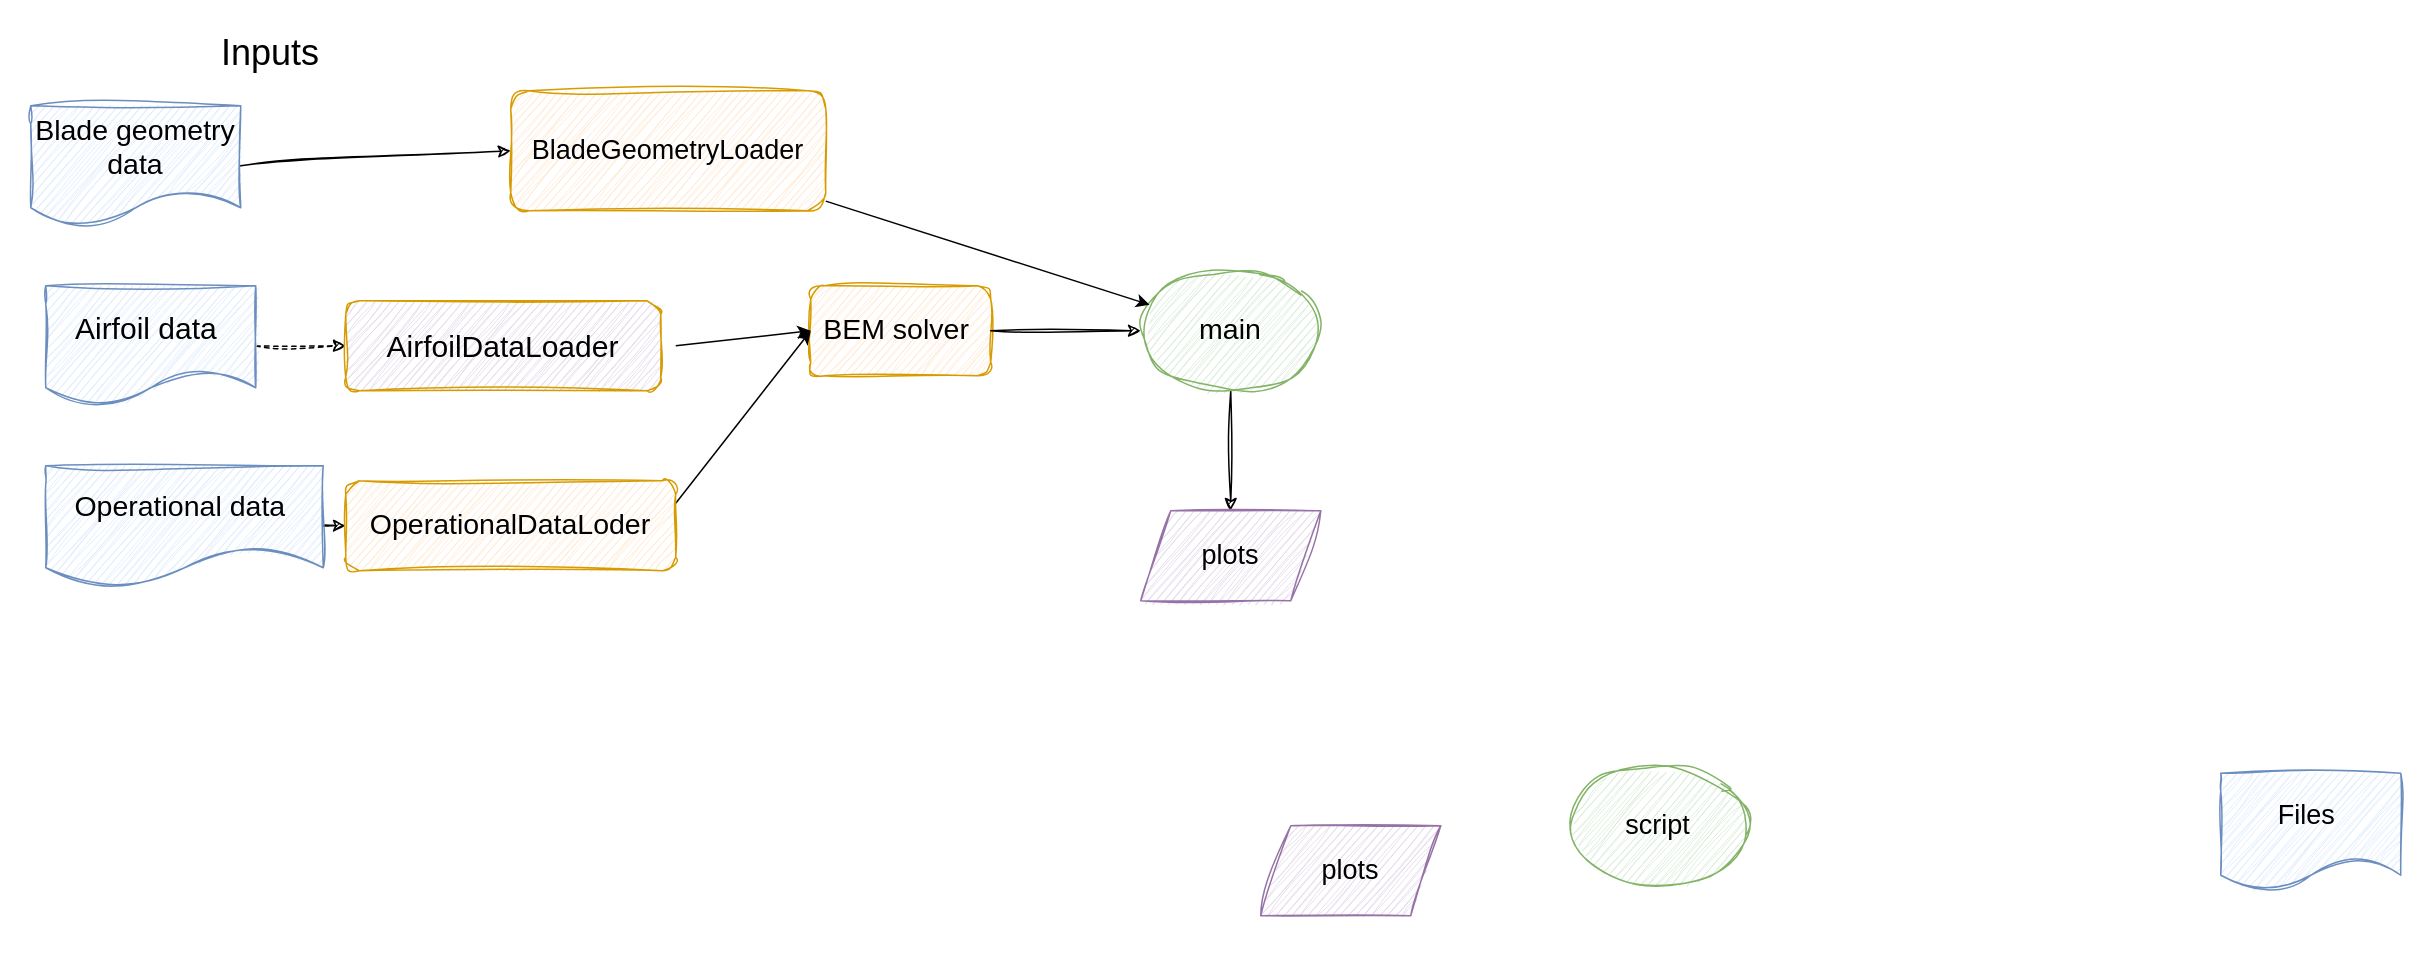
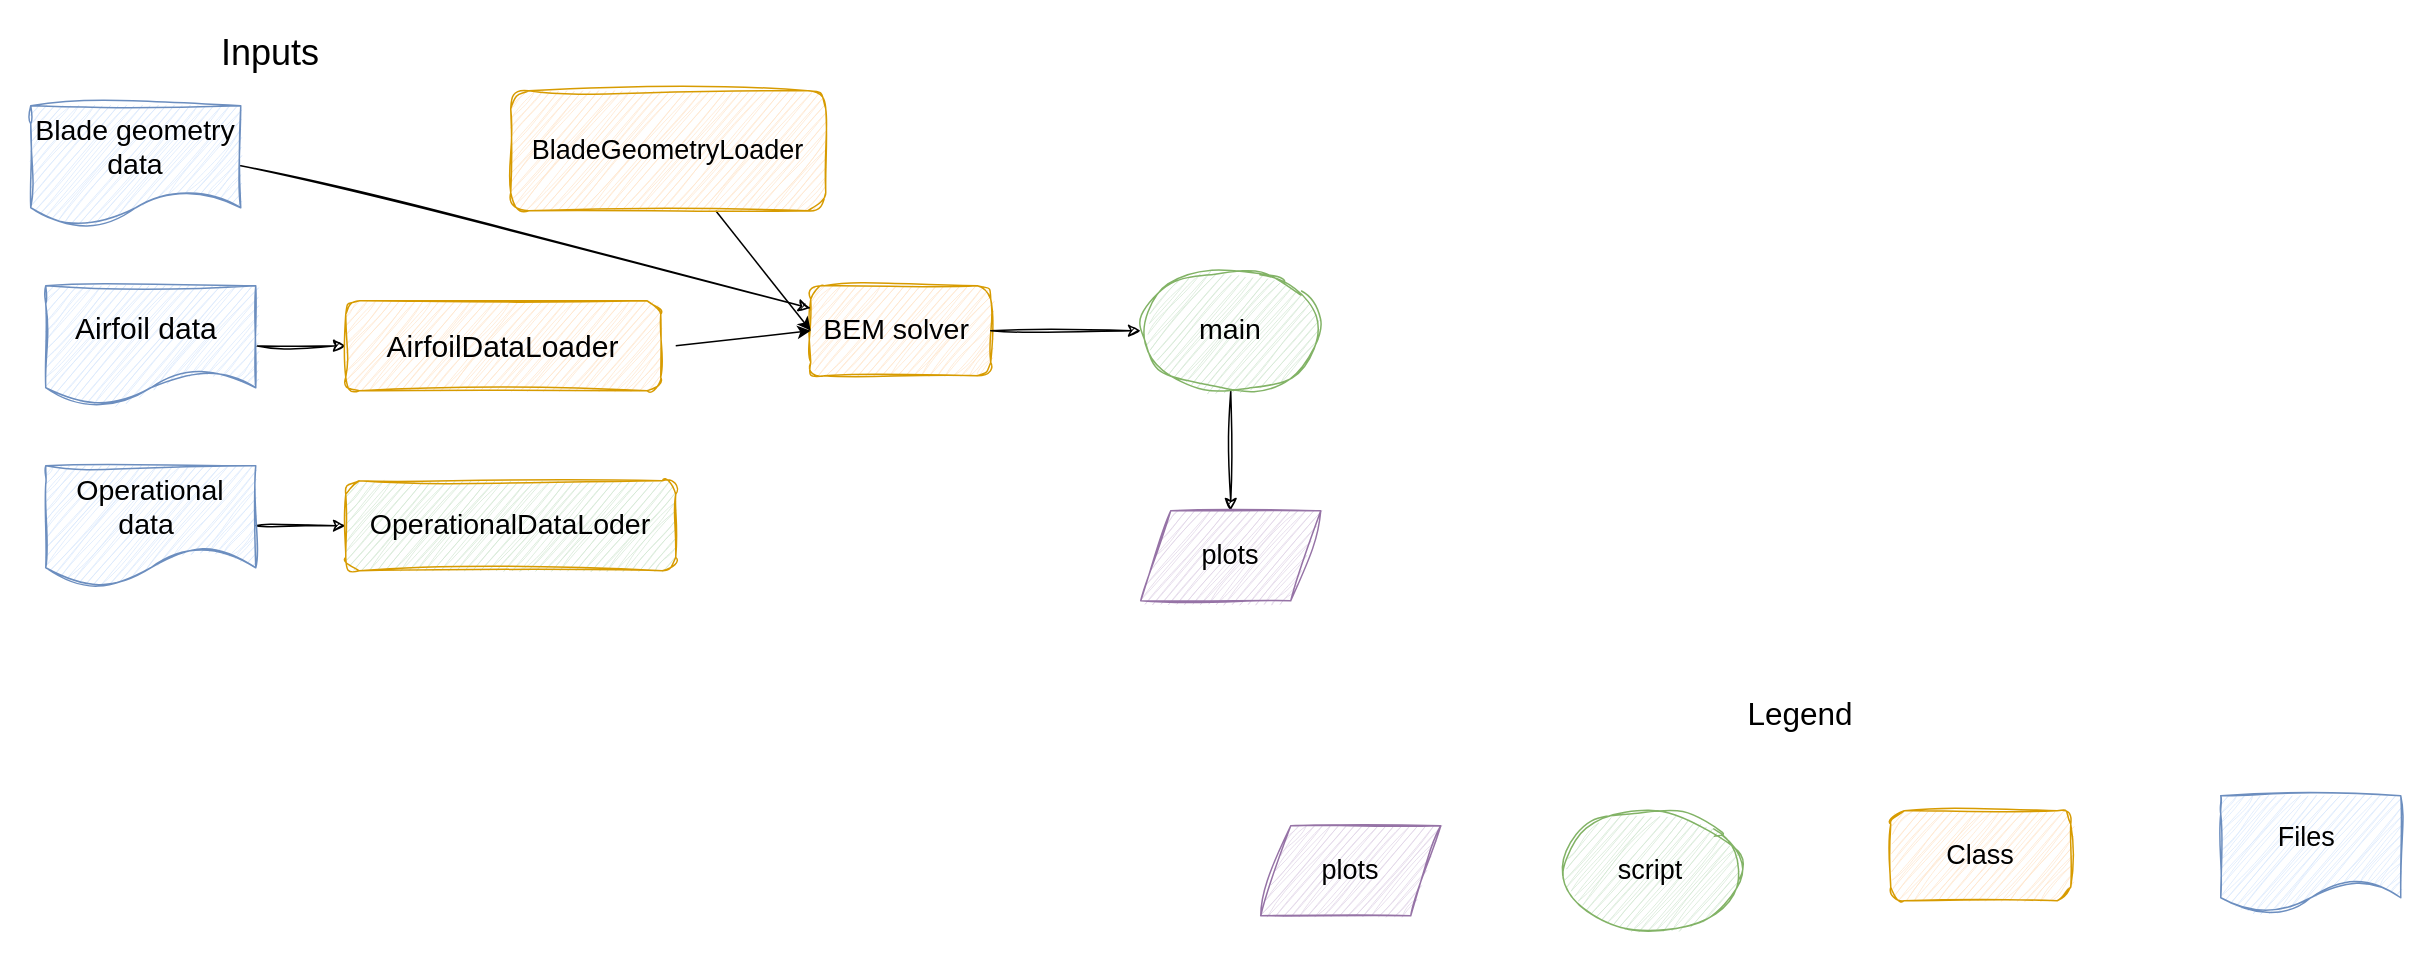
  <mxCell id="0" />
  <mxCell id="1" parent="0" />
  <mxCell id="2" value="&lt;font style=&quot;font-size: 19px;&quot;&gt;Blade geometry data&lt;/font&gt;" style="shape=document;whiteSpace=wrap;html=1;boundedLbl=1;fillColor=#dae8fc;strokeColor=#6c8ebf;sketch=1;curveFitting=1;jiggle=2;" parent="1" vertex="1"><mxGeometry x="20" y="70" width="140" height="80" as="geometry" /></mxCell>
- <mxCell id="3" style="edgeStyle=none;html=1;entryX=0;entryY=0.5;entryDx=0;entryDy=0;sketch=1;curveFitting=1;jiggle=2;dashed=1;" edge="1" parent="1" source="4" target="17"><mxGeometry relative="1" as="geometry" /></mxCell>
+ <mxCell id="3" style="edgeStyle=none;html=1;entryX=0;entryY=0.5;entryDx=0;entryDy=0;sketch=1;curveFitting=1;jiggle=2;" edge="1" parent="1" source="4" target="17"><mxGeometry relative="1" as="geometry" /></mxCell>
  <mxCell id="4" value="Airfoil data&amp;nbsp;" style="shape=document;whiteSpace=wrap;html=1;boundedLbl=1;fillColor=#dae8fc;strokeColor=#6c8ebf;sketch=1;curveFitting=1;jiggle=2;fontSize=20;" parent="1" vertex="1"><mxGeometry x="30" y="190" width="140" height="80" as="geometry" /></mxCell>
  <mxCell id="5" style="edgeStyle=none;html=1;entryX=0;entryY=0.5;entryDx=0;entryDy=0;sketch=1;curveFitting=1;jiggle=2;" edge="1" parent="1" source="6" target="19"><mxGeometry relative="1" as="geometry" /></mxCell>
- <mxCell id="6" value="Operational data&amp;nbsp;" style="shape=document;whiteSpace=wrap;html=1;boundedLbl=1;fillColor=#dae8fc;strokeColor=#6c8ebf;sketch=1;curveFitting=1;jiggle=2;fontSize=19;" parent="1" vertex="1"><mxGeometry x="30" y="310" width="185" height="80" as="geometry" /></mxCell>
- <mxCell id="7" value="&lt;font style=&quot;font-size: 18px;&quot;&gt;Files&amp;nbsp;&lt;/font&gt;" style="shape=document;whiteSpace=wrap;html=1;boundedLbl=1;fillColor=#dae8fc;strokeColor=#6c8ebf;sketch=1;curveFitting=1;jiggle=2;" parent="1" vertex="1"><mxGeometry x="1480" y="515" width="120" height="80" as="geometry" /></mxCell>
+ <mxCell id="6" value="Operational data&amp;nbsp;" style="shape=document;whiteSpace=wrap;html=1;boundedLbl=1;fillColor=#dae8fc;strokeColor=#6c8ebf;sketch=1;curveFitting=1;jiggle=2;fontSize=19;" parent="1" vertex="1"><mxGeometry x="30" y="310" width="140" height="80" as="geometry" /></mxCell>
+ <mxCell id="7" value="&lt;font style=&quot;font-size: 18px;&quot;&gt;Files&amp;nbsp;&lt;/font&gt;" style="shape=document;whiteSpace=wrap;html=1;boundedLbl=1;fillColor=#dae8fc;strokeColor=#6c8ebf;sketch=1;curveFitting=1;jiggle=2;" parent="1" vertex="1"><mxGeometry x="1480" y="530" width="120" height="80" as="geometry" /></mxCell>
  <mxCell id="8" value="&lt;font style=&quot;font-size: 24px;&quot;&gt;Inputs&lt;/font&gt;" style="text;html=1;align=center;verticalAlign=middle;whiteSpace=wrap;rounded=0;sketch=1;curveFitting=1;jiggle=2;" parent="1" vertex="1"><mxGeometry x="150" y="20" width="60" height="30" as="geometry" /></mxCell>
  <mxCell id="9" value="BEM solver&amp;nbsp;" style="rounded=1;whiteSpace=wrap;html=1;fillColor=#ffe6cc;strokeColor=#d79b00;sketch=1;curveFitting=1;jiggle=2;fontSize=19;" parent="1" vertex="1"><mxGeometry x="540" y="190" width="120" height="60" as="geometry" /></mxCell>
  <mxCell id="10" value="" style="endArrow=classic;html=1;exitX=1;exitY=0.5;exitDx=0;exitDy=0;sketch=1;curveFitting=1;jiggle=2;" parent="1" source="9" edge="1"><mxGeometry width="50" height="50" relative="1" as="geometry"><mxPoint x="670" y="230" as="sourcePoint" /><mxPoint x="760" y="220" as="targetPoint" /></mxGeometry></mxCell>
  <mxCell id="11" value="" style="edgeStyle=none;html=1;sketch=1;curveFitting=1;jiggle=2;" parent="1" source="12" edge="1"><mxGeometry relative="1" as="geometry"><mxPoint x="820" y="340" as="targetPoint" /></mxGeometry></mxCell>
  <mxCell id="12" value="main" style="ellipse;whiteSpace=wrap;html=1;fillColor=#d5e8d4;strokeColor=#82b366;sketch=1;curveFitting=1;jiggle=2;fontSize=19;" parent="1" vertex="1"><mxGeometry x="760" y="180" width="120" height="80" as="geometry" /></mxCell>
- <mxCell id="14" style="edgeStyle=none;html=1;" edge="1" parent="1" source="15" target="12"><mxGeometry relative="1" as="geometry" /></mxCell>
+ <mxCell id="13" value="Class" style="rounded=1;whiteSpace=wrap;html=1;fillColor=#ffe6cc;strokeColor=#d79b00;sketch=1;curveFitting=1;jiggle=2;fontSize=18;" vertex="1" parent="1"><mxGeometry x="1260" y="540" width="120" height="60" as="geometry" /></mxCell>
+ <mxCell id="14" style="edgeStyle=none;html=1;entryX=0;entryY=0.5;entryDx=0;entryDy=0;" edge="1" parent="1" source="15" target="9"><mxGeometry relative="1" as="geometry" /></mxCell>
  <mxCell id="15" value="&lt;font style=&quot;font-size: 18px;&quot;&gt;BladeGeometryLoader&lt;/font&gt;" style="rounded=1;whiteSpace=wrap;html=1;fillColor=#ffe6cc;strokeColor=#d79b00;sketch=1;curveFitting=1;jiggle=2;fontSize=17;" vertex="1" parent="1"><mxGeometry x="340" y="60" width="210" height="80" as="geometry" /></mxCell>
  <mxCell id="16" style="edgeStyle=none;html=1;entryX=0;entryY=0.5;entryDx=0;entryDy=0;" edge="1" parent="1" target="9"><mxGeometry relative="1" as="geometry"><mxPoint x="450" y="230" as="sourcePoint" /></mxGeometry></mxCell>
- <mxCell id="17" value="&lt;font style=&quot;font-size: 20px;&quot;&gt;AirfoilDataLoader&lt;/font&gt;" style="rounded=1;whiteSpace=wrap;html=1;fillColor=#e1d5e7;strokeColor=#d79b00;sketch=1;curveFitting=1;jiggle=2;" vertex="1" parent="1"><mxGeometry x="230" y="200" width="210" height="60" as="geometry" /></mxCell>
- <mxCell id="18" style="edgeStyle=none;html=1;exitX=1;exitY=0.25;exitDx=0;exitDy=0;entryX=0;entryY=0.5;entryDx=0;entryDy=0;" edge="1" parent="1" source="19" target="9"><mxGeometry relative="1" as="geometry" /></mxCell>
- <mxCell id="19" value="&lt;font style=&quot;font-size: 19px;&quot;&gt;OperationalDataLoder&lt;/font&gt;" style="rounded=1;whiteSpace=wrap;html=1;fillColor=#ffe6cc;strokeColor=#d79b00;sketch=1;curveFitting=1;jiggle=2;" vertex="1" parent="1"><mxGeometry x="230" y="320" width="220" height="60" as="geometry" /></mxCell>
- <mxCell id="20" value="" style="endArrow=classic;html=1;entryX=0;entryY=0.5;entryDx=0;entryDy=0;sketch=1;curveFitting=1;jiggle=2;exitX=1;exitY=0.5;exitDx=0;exitDy=0;" edge="1" parent="1" source="2" target="15"><mxGeometry width="50" height="50" relative="1" as="geometry"><mxPoint x="170" y="110" as="sourcePoint" /><mxPoint x="220" y="100" as="targetPoint" /></mxGeometry></mxCell>
- <mxCell id="21" value="script" style="ellipse;whiteSpace=wrap;html=1;fillColor=#d5e8d4;strokeColor=#82b366;sketch=1;curveFitting=1;jiggle=2;fontSize=18;" vertex="1" parent="1"><mxGeometry x="1045" y="510" width="120" height="80" as="geometry" /></mxCell>
+ <mxCell id="17" value="&lt;font style=&quot;font-size: 20px;&quot;&gt;AirfoilDataLoader&lt;/font&gt;" style="rounded=1;whiteSpace=wrap;html=1;fillColor=#ffe6cc;strokeColor=#d79b00;sketch=1;curveFitting=1;jiggle=2;" vertex="1" parent="1"><mxGeometry x="230" y="200" width="210" height="60" as="geometry" /></mxCell>
+ <mxCell id="19" value="&lt;font style=&quot;font-size: 19px;&quot;&gt;OperationalDataLoder&lt;/font&gt;" style="rounded=1;whiteSpace=wrap;html=1;fillColor=#d5e8d4;strokeColor=#d79b00;sketch=1;curveFitting=1;jiggle=2;" vertex="1" parent="1"><mxGeometry x="230" y="320" width="220" height="60" as="geometry" /></mxCell>
+ <mxCell id="20" value="" style="endArrow=classic;html=1;sketch=1;curveFitting=1;jiggle=2;exitX=1;exitY=0.5;exitDx=0;exitDy=0;" edge="1" parent="1" source="2" target="9"><mxGeometry width="50" height="50" relative="1" as="geometry"><mxPoint x="170" y="110" as="sourcePoint" /><mxPoint x="220" y="100" as="targetPoint" /></mxGeometry></mxCell>
+ <mxCell id="21" value="script" style="ellipse;whiteSpace=wrap;html=1;fillColor=#d5e8d4;strokeColor=#82b366;sketch=1;curveFitting=1;jiggle=2;fontSize=18;" vertex="1" parent="1"><mxGeometry x="1040" y="540" width="120" height="80" as="geometry" /></mxCell>
  <mxCell id="22" value="&lt;font style=&quot;font-size: 18px;&quot;&gt;plots&lt;/font&gt;" style="shape=parallelogram;perimeter=parallelogramPerimeter;whiteSpace=wrap;html=1;fixedSize=1;fillColor=#e1d5e7;strokeColor=#9673a6;sketch=1;curveFitting=1;jiggle=2;" vertex="1" parent="1"><mxGeometry x="760" y="340" width="120" height="60" as="geometry" /></mxCell>
  <mxCell id="23" value="&lt;font style=&quot;font-size: 18px;&quot;&gt;plots&lt;/font&gt;" style="shape=parallelogram;perimeter=parallelogramPerimeter;whiteSpace=wrap;html=1;fixedSize=1;fillColor=#e1d5e7;strokeColor=#9673a6;sketch=1;curveFitting=1;jiggle=2;" vertex="1" parent="1"><mxGeometry x="840" y="550" width="120" height="60" as="geometry" /></mxCell>
+ <mxCell id="24" value="&lt;font&gt;Legend&lt;/font&gt;" style="text;html=1;align=center;verticalAlign=middle;whiteSpace=wrap;rounded=0;fontSize=21;" vertex="1" parent="1"><mxGeometry x="1170" y="460" width="60" height="30" as="geometry" /></mxCell>
